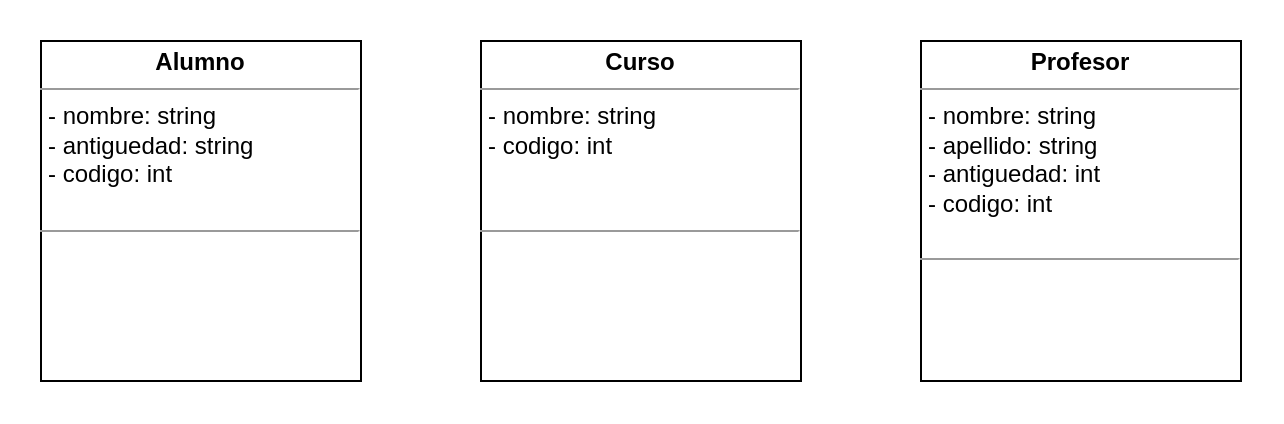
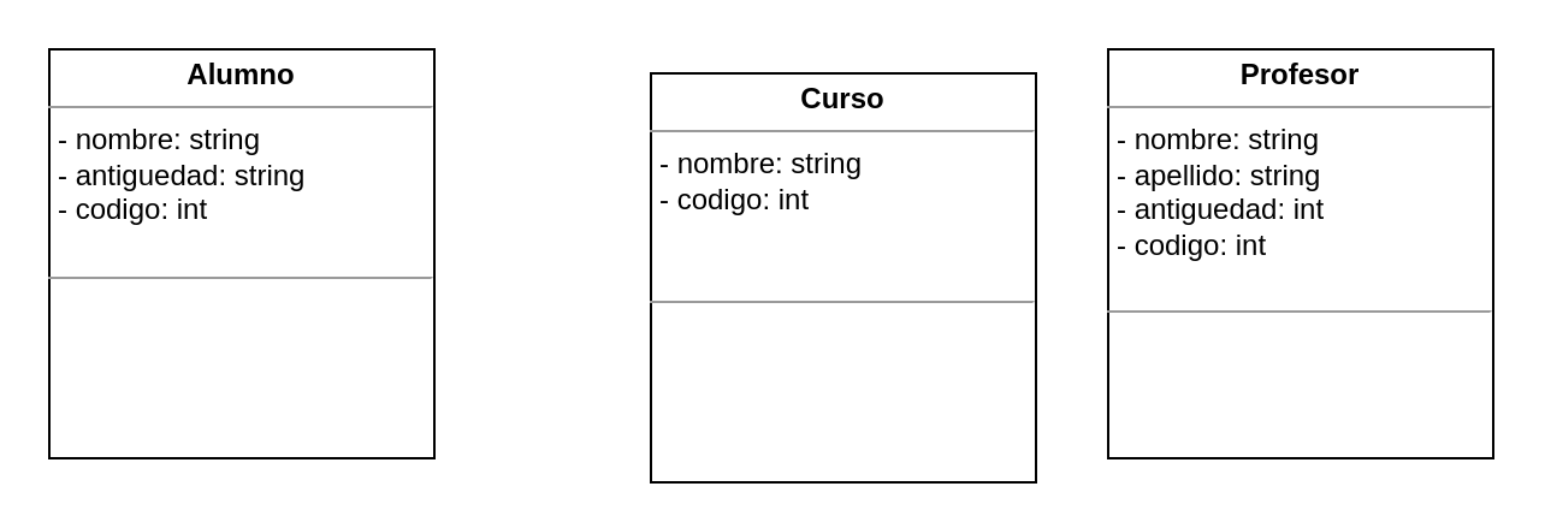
  <mxCell id="0" />
  <mxCell id="1" parent="0" />
  <mxCell id="2" value="&lt;p style=&quot;margin: 0px ; margin-top: 4px ; text-align: center&quot;&gt;&lt;b&gt;Alumno&lt;/b&gt;&lt;/p&gt;&lt;hr size=&quot;1&quot;&gt;&lt;p style=&quot;margin: 0px ; margin-left: 4px&quot;&gt;- nombre: string&lt;/p&gt;&lt;p style=&quot;margin: 0px ; margin-left: 4px&quot;&gt;- antiguedad: string&lt;/p&gt;&lt;p style=&quot;margin: 0px ; margin-left: 4px&quot;&gt;- codigo: int&lt;/p&gt;&lt;p style=&quot;margin: 0px ; margin-left: 4px&quot;&gt;&lt;br&gt;&lt;/p&gt;&lt;hr size=&quot;1&quot;&gt;&lt;p style=&quot;margin: 0px ; margin-left: 4px&quot;&gt;&lt;br&gt;&lt;/p&gt;" style="verticalAlign=top;align=left;overflow=fill;fontSize=12;fontFamily=Helvetica;html=1;" vertex="1" parent="1"><mxGeometry x="20" y="20" width="160" height="170" as="geometry" /></mxCell>
- <mxCell id="3" value="&lt;p style=&quot;margin: 0px ; margin-top: 4px ; text-align: center&quot;&gt;&lt;b&gt;Curso&lt;/b&gt;&lt;/p&gt;&lt;hr size=&quot;1&quot;&gt;&lt;p style=&quot;margin: 0px ; margin-left: 4px&quot;&gt;- nombre: string&lt;/p&gt;&lt;p style=&quot;margin: 0px ; margin-left: 4px&quot;&gt;&lt;span&gt;- codigo: int&lt;/span&gt;&lt;br&gt;&lt;/p&gt;&lt;p style=&quot;margin: 0px ; margin-left: 4px&quot;&gt;&lt;br&gt;&lt;/p&gt;&lt;p style=&quot;margin: 0px ; margin-left: 4px&quot;&gt;&lt;br&gt;&lt;/p&gt;&lt;hr size=&quot;1&quot;&gt;&lt;p style=&quot;margin: 0px ; margin-left: 4px&quot;&gt;&lt;br&gt;&lt;/p&gt;" style="verticalAlign=top;align=left;overflow=fill;fontSize=12;fontFamily=Helvetica;html=1;" vertex="1" parent="1"><mxGeometry x="240" y="20" width="160" height="170" as="geometry" /></mxCell>
+ <mxCell id="3" value="&lt;p style=&quot;margin: 0px ; margin-top: 4px ; text-align: center&quot;&gt;&lt;b&gt;Curso&lt;/b&gt;&lt;/p&gt;&lt;hr size=&quot;1&quot;&gt;&lt;p style=&quot;margin: 0px ; margin-left: 4px&quot;&gt;- nombre: string&lt;/p&gt;&lt;p style=&quot;margin: 0px ; margin-left: 4px&quot;&gt;&lt;span&gt;- codigo: int&lt;/span&gt;&lt;br&gt;&lt;/p&gt;&lt;p style=&quot;margin: 0px ; margin-left: 4px&quot;&gt;&lt;br&gt;&lt;/p&gt;&lt;p style=&quot;margin: 0px ; margin-left: 4px&quot;&gt;&lt;br&gt;&lt;/p&gt;&lt;hr size=&quot;1&quot;&gt;&lt;p style=&quot;margin: 0px ; margin-left: 4px&quot;&gt;&lt;br&gt;&lt;/p&gt;" style="verticalAlign=top;align=left;overflow=fill;fontSize=12;fontFamily=Helvetica;html=1;" vertex="1" parent="1"><mxGeometry x="270" y="30" width="160" height="170" as="geometry" /></mxCell>
  <mxCell id="4" value="&lt;p style=&quot;margin: 0px ; margin-top: 4px ; text-align: center&quot;&gt;&lt;b&gt;Profesor&lt;/b&gt;&lt;/p&gt;&lt;hr size=&quot;1&quot;&gt;&lt;p style=&quot;margin: 0px ; margin-left: 4px&quot;&gt;- nombre: string&lt;/p&gt;&lt;p style=&quot;margin: 0px ; margin-left: 4px&quot;&gt;- apellido: string&lt;/p&gt;&lt;p style=&quot;margin: 0px ; margin-left: 4px&quot;&gt;- antiguedad: int&lt;/p&gt;&lt;p style=&quot;margin: 0px ; margin-left: 4px&quot;&gt;- codigo: int&lt;/p&gt;&lt;p style=&quot;margin: 0px ; margin-left: 4px&quot;&gt;&lt;br&gt;&lt;/p&gt;&lt;hr size=&quot;1&quot;&gt;&lt;p style=&quot;margin: 0px ; margin-left: 4px&quot;&gt;&lt;br&gt;&lt;/p&gt;" style="verticalAlign=top;align=left;overflow=fill;fontSize=12;fontFamily=Helvetica;html=1;" vertex="1" parent="1"><mxGeometry x="460" y="20" width="160" height="170" as="geometry" /></mxCell>
